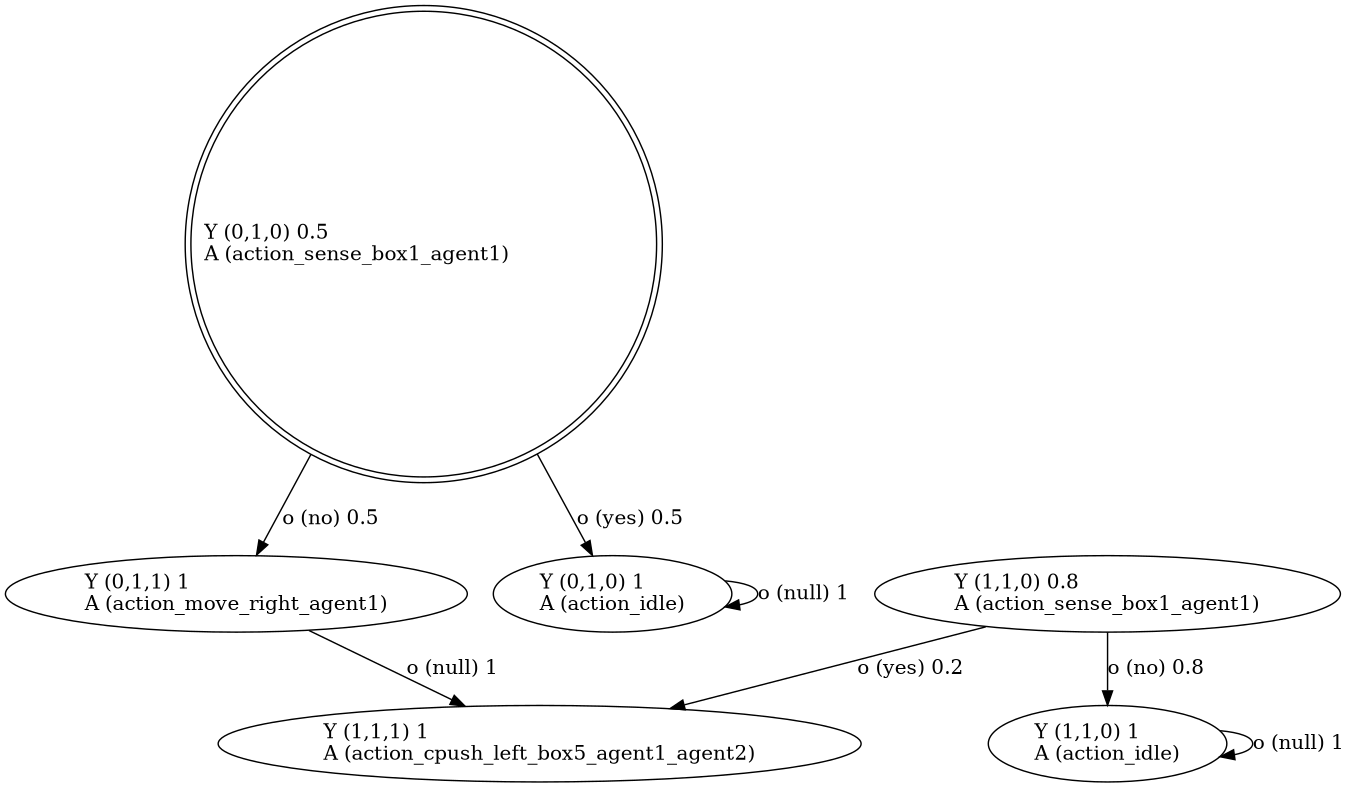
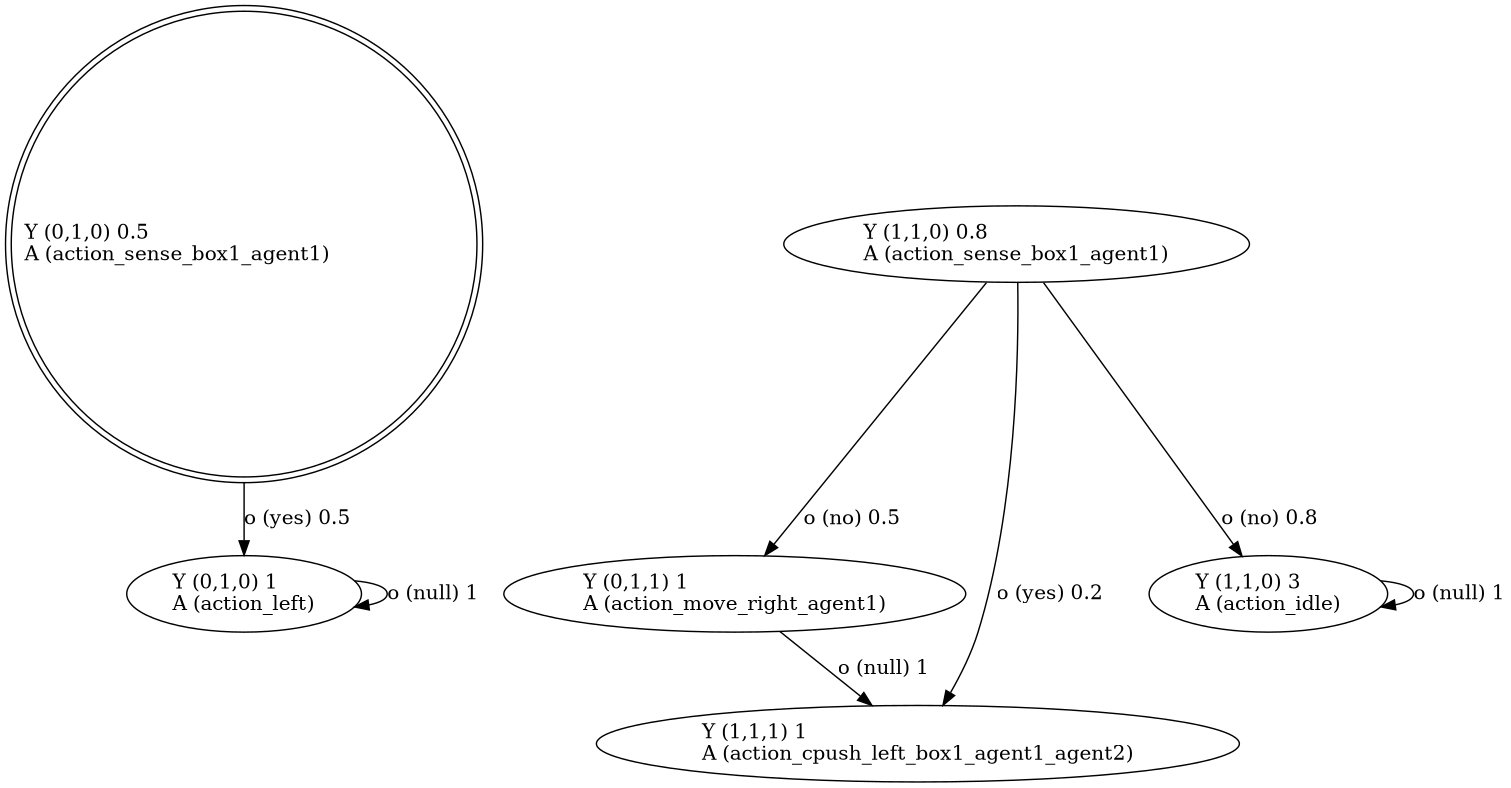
  digraph {
    fontname="DejaVu Serif"
    node [fontname="DejaVu Serif"]
    edge [fontname="DejaVu Serif"]
    n1 [label="Y (0,1,0) 0.5\lA (action_sense_box1_agent1)\l" labeljust=l shape=doublecircle]
    n2 [label="Y (0,1,1) 1\lA (action_move_right_agent1)\l"]
-   n3 [label="Y (0,1,0) 1\lA (action_idle)\l"]
-   n4 [label="Y (1,1,1) 1\lA (action_cpush_left_box5_agent1_agent2)\l"]
-   n5 [label="Y (1,1,0) 1\lA (action_idle)\l"]
+   n3 [label="Y (0,1,0) 1\lA (action_left)\l"]
+   n4 [label="Y (1,1,1) 1\lA (action_cpush_left_box1_agent1_agent2)\l"]
+   n5 [label="Y (1,1,0) 3\lA (action_idle)\l"]
    n6 [label="Y (1,1,0) 0.8\lA (action_sense_box1_agent1)\l"]
-   n1 -> n2 [label="o (no) 0.5\l"]
+   n6 -> n2 [label="o (no) 0.5\l"]
    n1 -> n3 [label="o (yes) 0.5\l"]
    n2 -> n4 [label="o (null) 1\l"]
    n3 -> n3 [label="o (null) 1\l"]
    n5 -> n5 [label="o (null) 1\l"]
    n6 -> n4 [label="o (yes) 0.2\l"]
    n6 -> n5 [label="o (no) 0.8\l"]
  }
